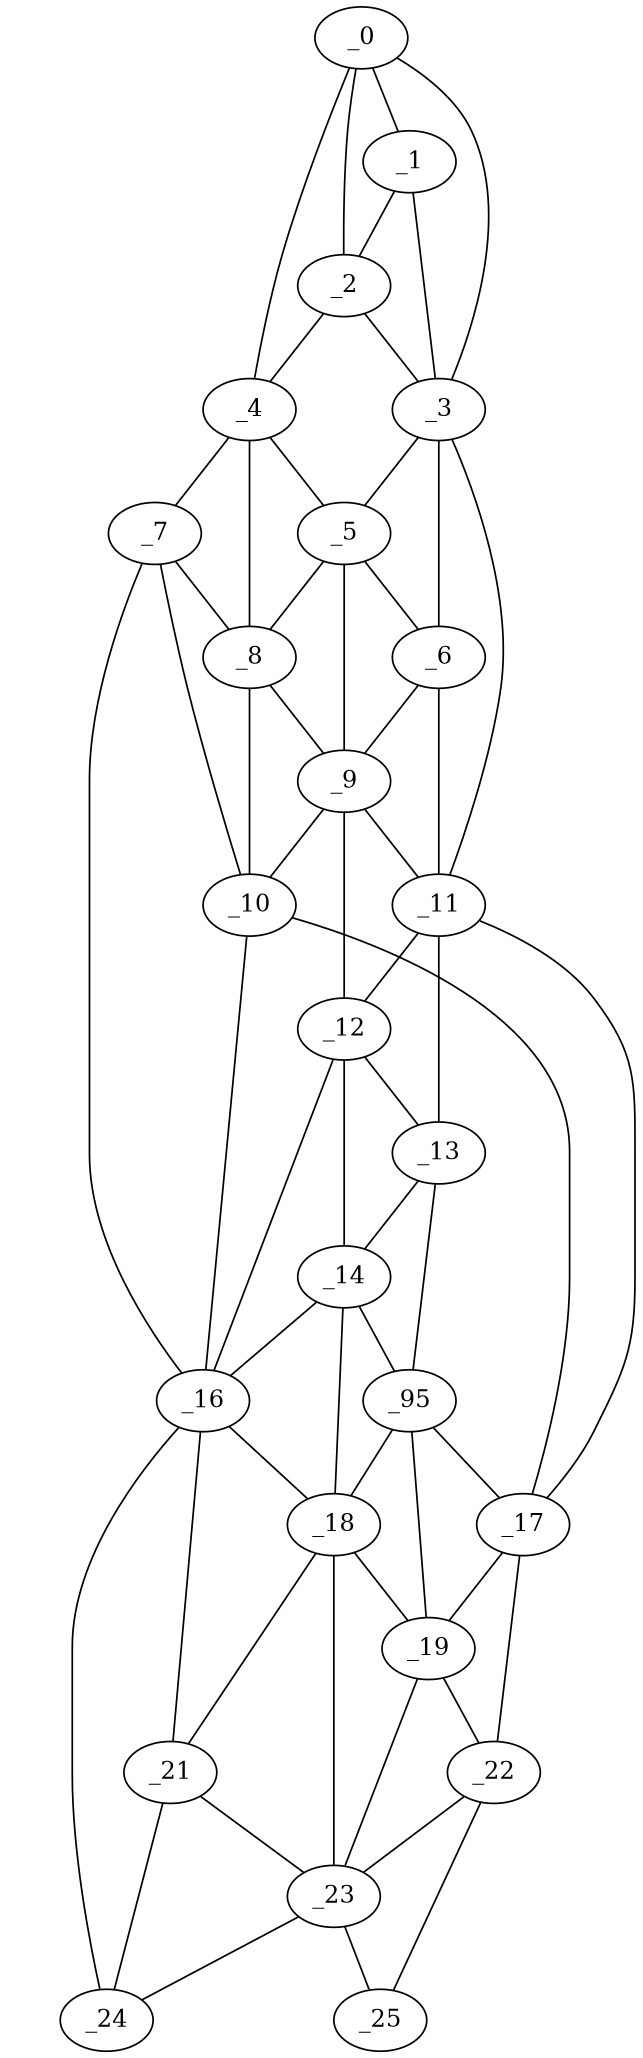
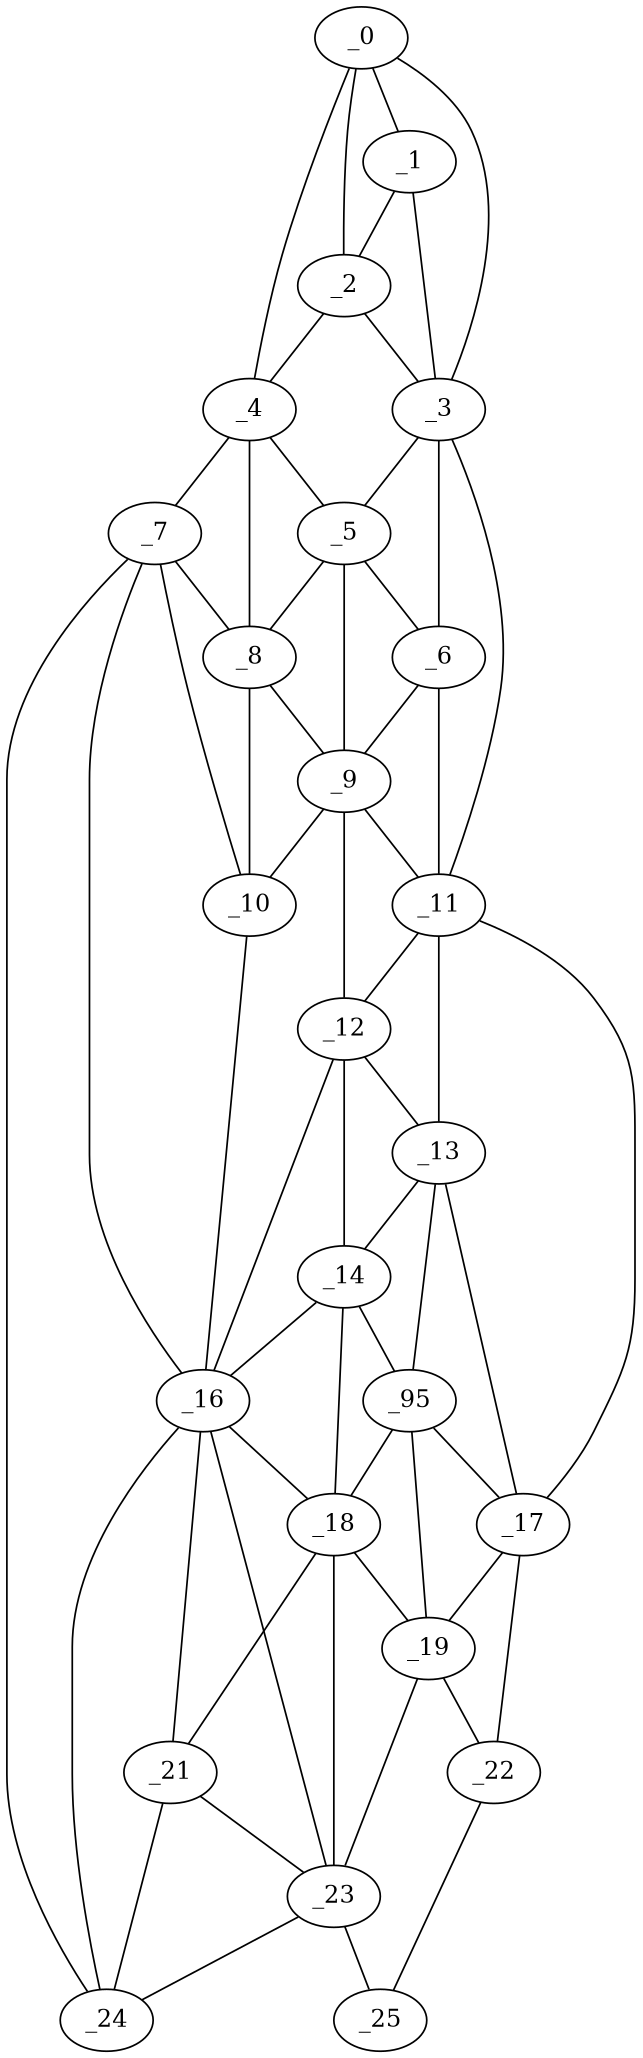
  graph {
    node [x=89 y=57]
    edge [valence=2]
    _0 [x=7 y=59]
    _1 [x=18]
    _2 [x=21 y=64]
    _3 [x=31 y=50]
    _4 [x=39 y=82]
    _5 [x=44]
    _6 [x=46 y=50]
    _11 [x=65 y=43]
    _7 [x=52 y=88]
    _8 [x=58 y=73]
    _9 [x=62 y=61]
    _12 [x=68 y=58]
    _13 [x=79 y=45]
    _17 [y=41]
    _10 [x=64 y=79]
    _16 [x=86 y=76]
    _24 [x=111 y=74]
    _14 [x=81 y=56]
    n19 [label=_95 x=84 y=48]
    _19 [x=96 y=51]
    _22 [x=105 y=42]
    _18 [y=62]
    _21 [x=102 y=71]
    _23 [x=107 y=60]
    _25 [x=123]
    _0 -- _1
    _0 -- _2
    _0 -- _3 [valence=1]
    _0 -- _4 [valence=1]
    _1 -- _2 [valence=1]
    _1 -- _3
    _2 -- _3 [valence=1]
    _2 -- _4 [valence=1]
    _3 -- _5
    _3 -- _6 [valence=1]
    _3 -- _11 [valence=1]
    _4 -- _5
    _4 -- _7 [valence=1]
    _4 -- _8
    _5 -- _6
    _5 -- _8
    _5 -- _9
    _6 -- _11 [valence=1]
    _6 -- _9
    _11 -- _12
    _11 -- _13
    _11 -- _17 [valence=1]
    _7 -- _8
    _7 -- _10 [valence=1]
    _7 -- _16
+   _7 -- _24 [valence=1]
    _8 -- _9 [valence=1]
    _8 -- _10
    _9 -- _11
    _9 -- _12 [valence=1]
    _9 -- _10
    _12 -- _13
    _12 -- _16
    _12 -- _14
-   _10 -- _17
+   _13 -- _17
    _13 -- _14
    _13 -- n19 [valence=1]
    _17 -- _19
    _17 -- _22 [valence=1]
    _10 -- _16 [valence=1]
    _16 -- _24
    _16 -- _18
    _16 -- _21
    _14 -- _16
    _14 -- n19
    _14 -- _18 [valence=1]
    n19 -- _17
    n19 -- _19
    n19 -- _18
    _19 -- _22
    _19 -- _23
-   _22 -- _23 [valence=1]
+   _16 -- _23 [valence=1]
    _22 -- _25 [valence=1]
    _18 -- _19
    _18 -- _21 [valence=1]
    _18 -- _23
    _21 -- _24 [valence=1]
    _21 -- _23
    _23 -- _24
    _23 -- _25
  }
